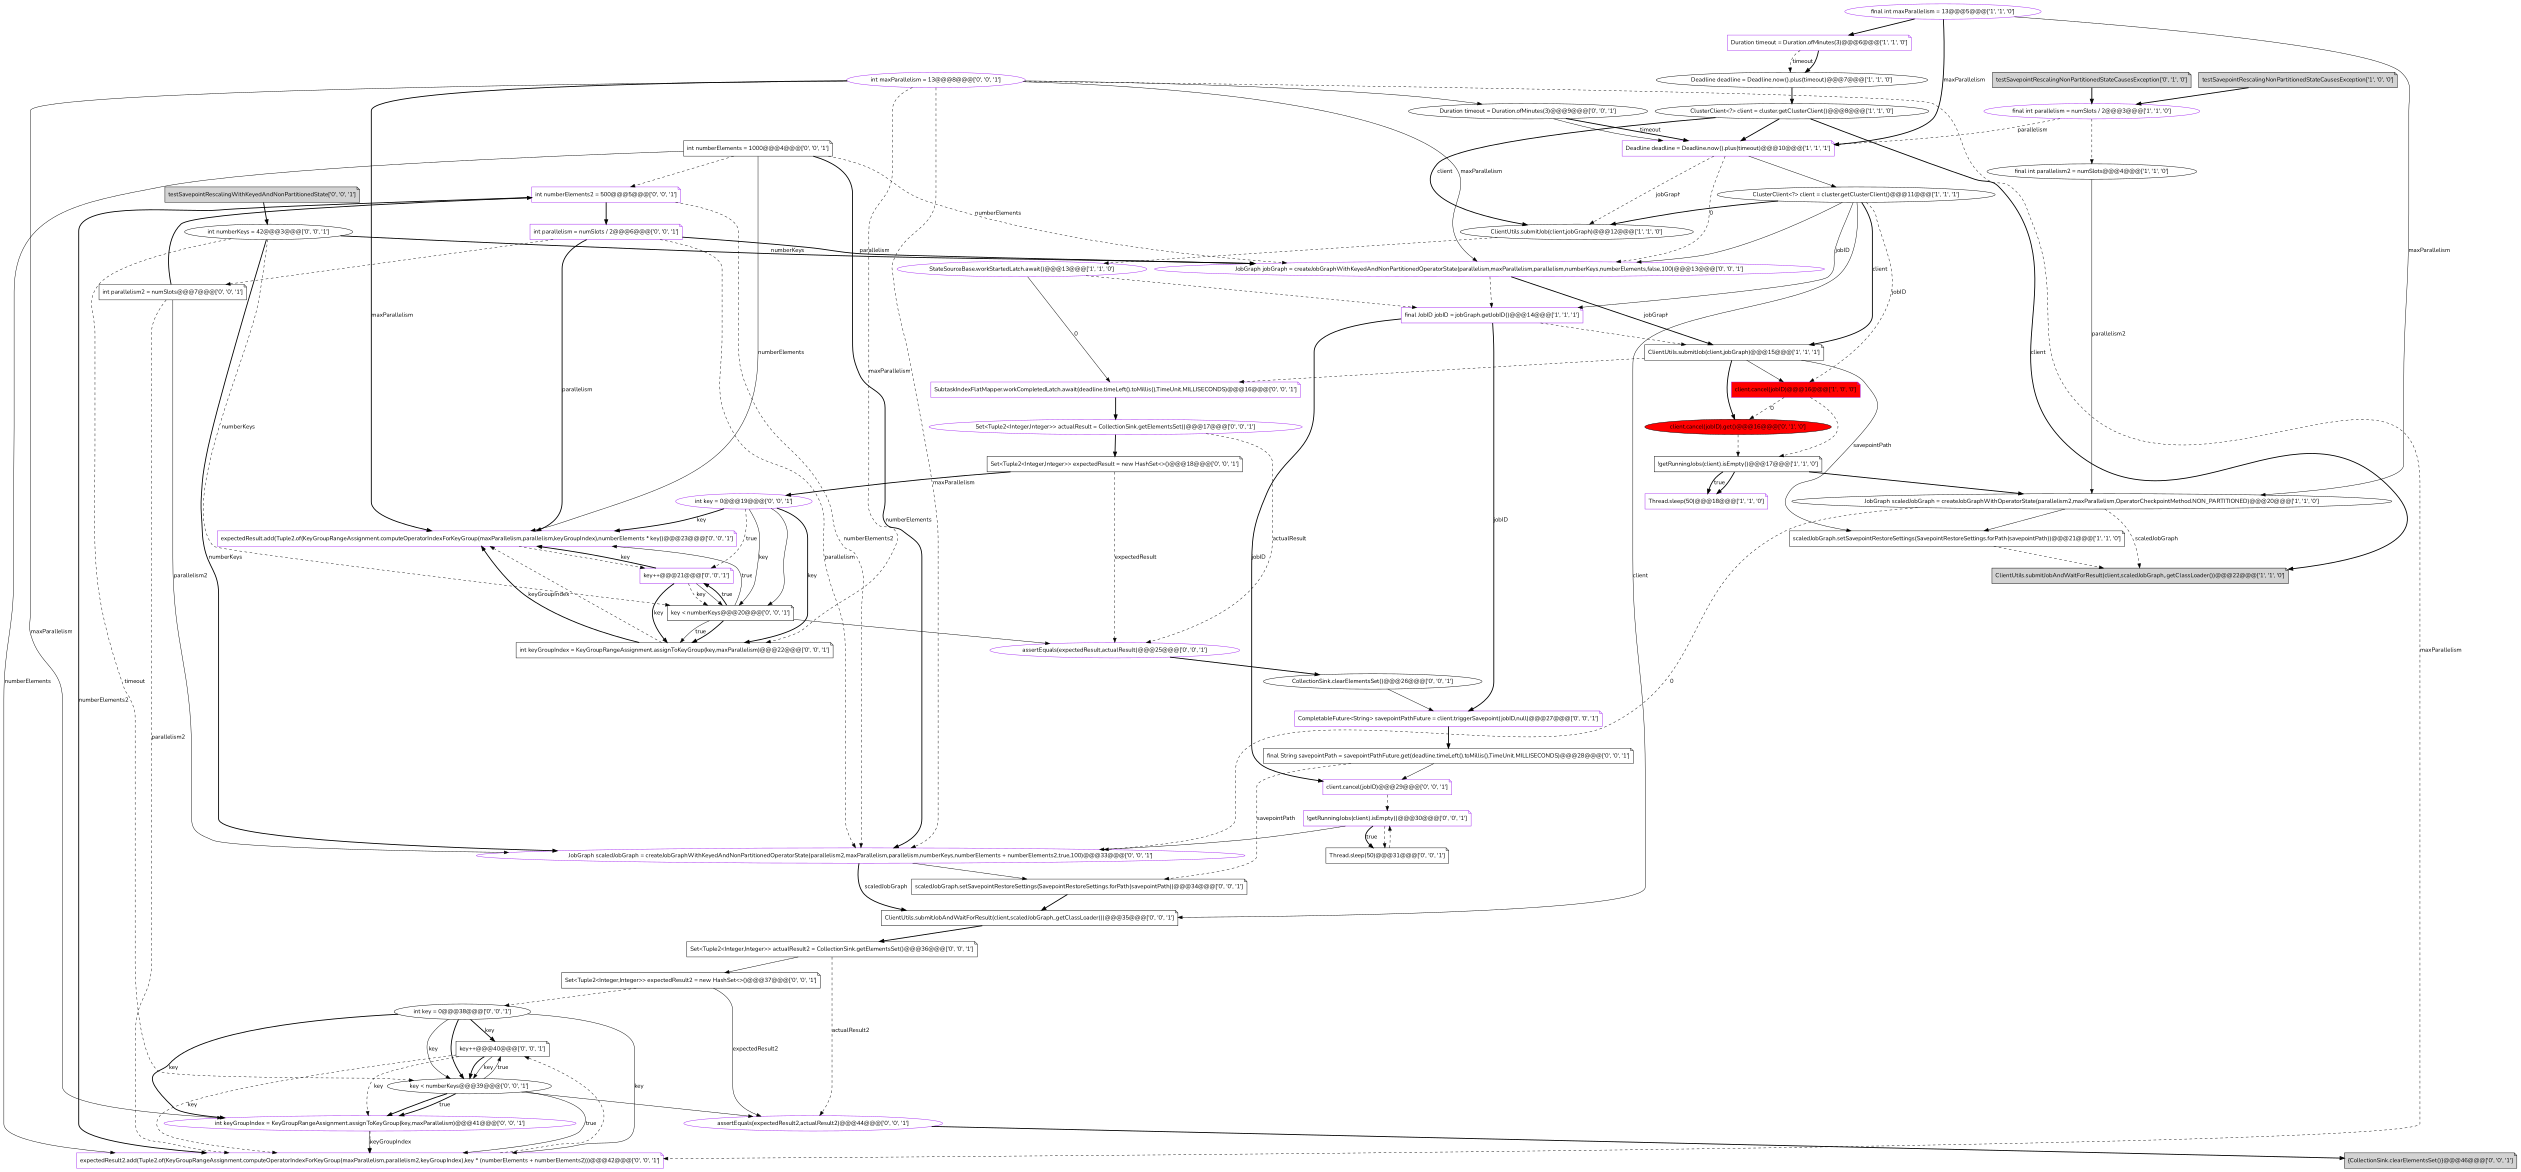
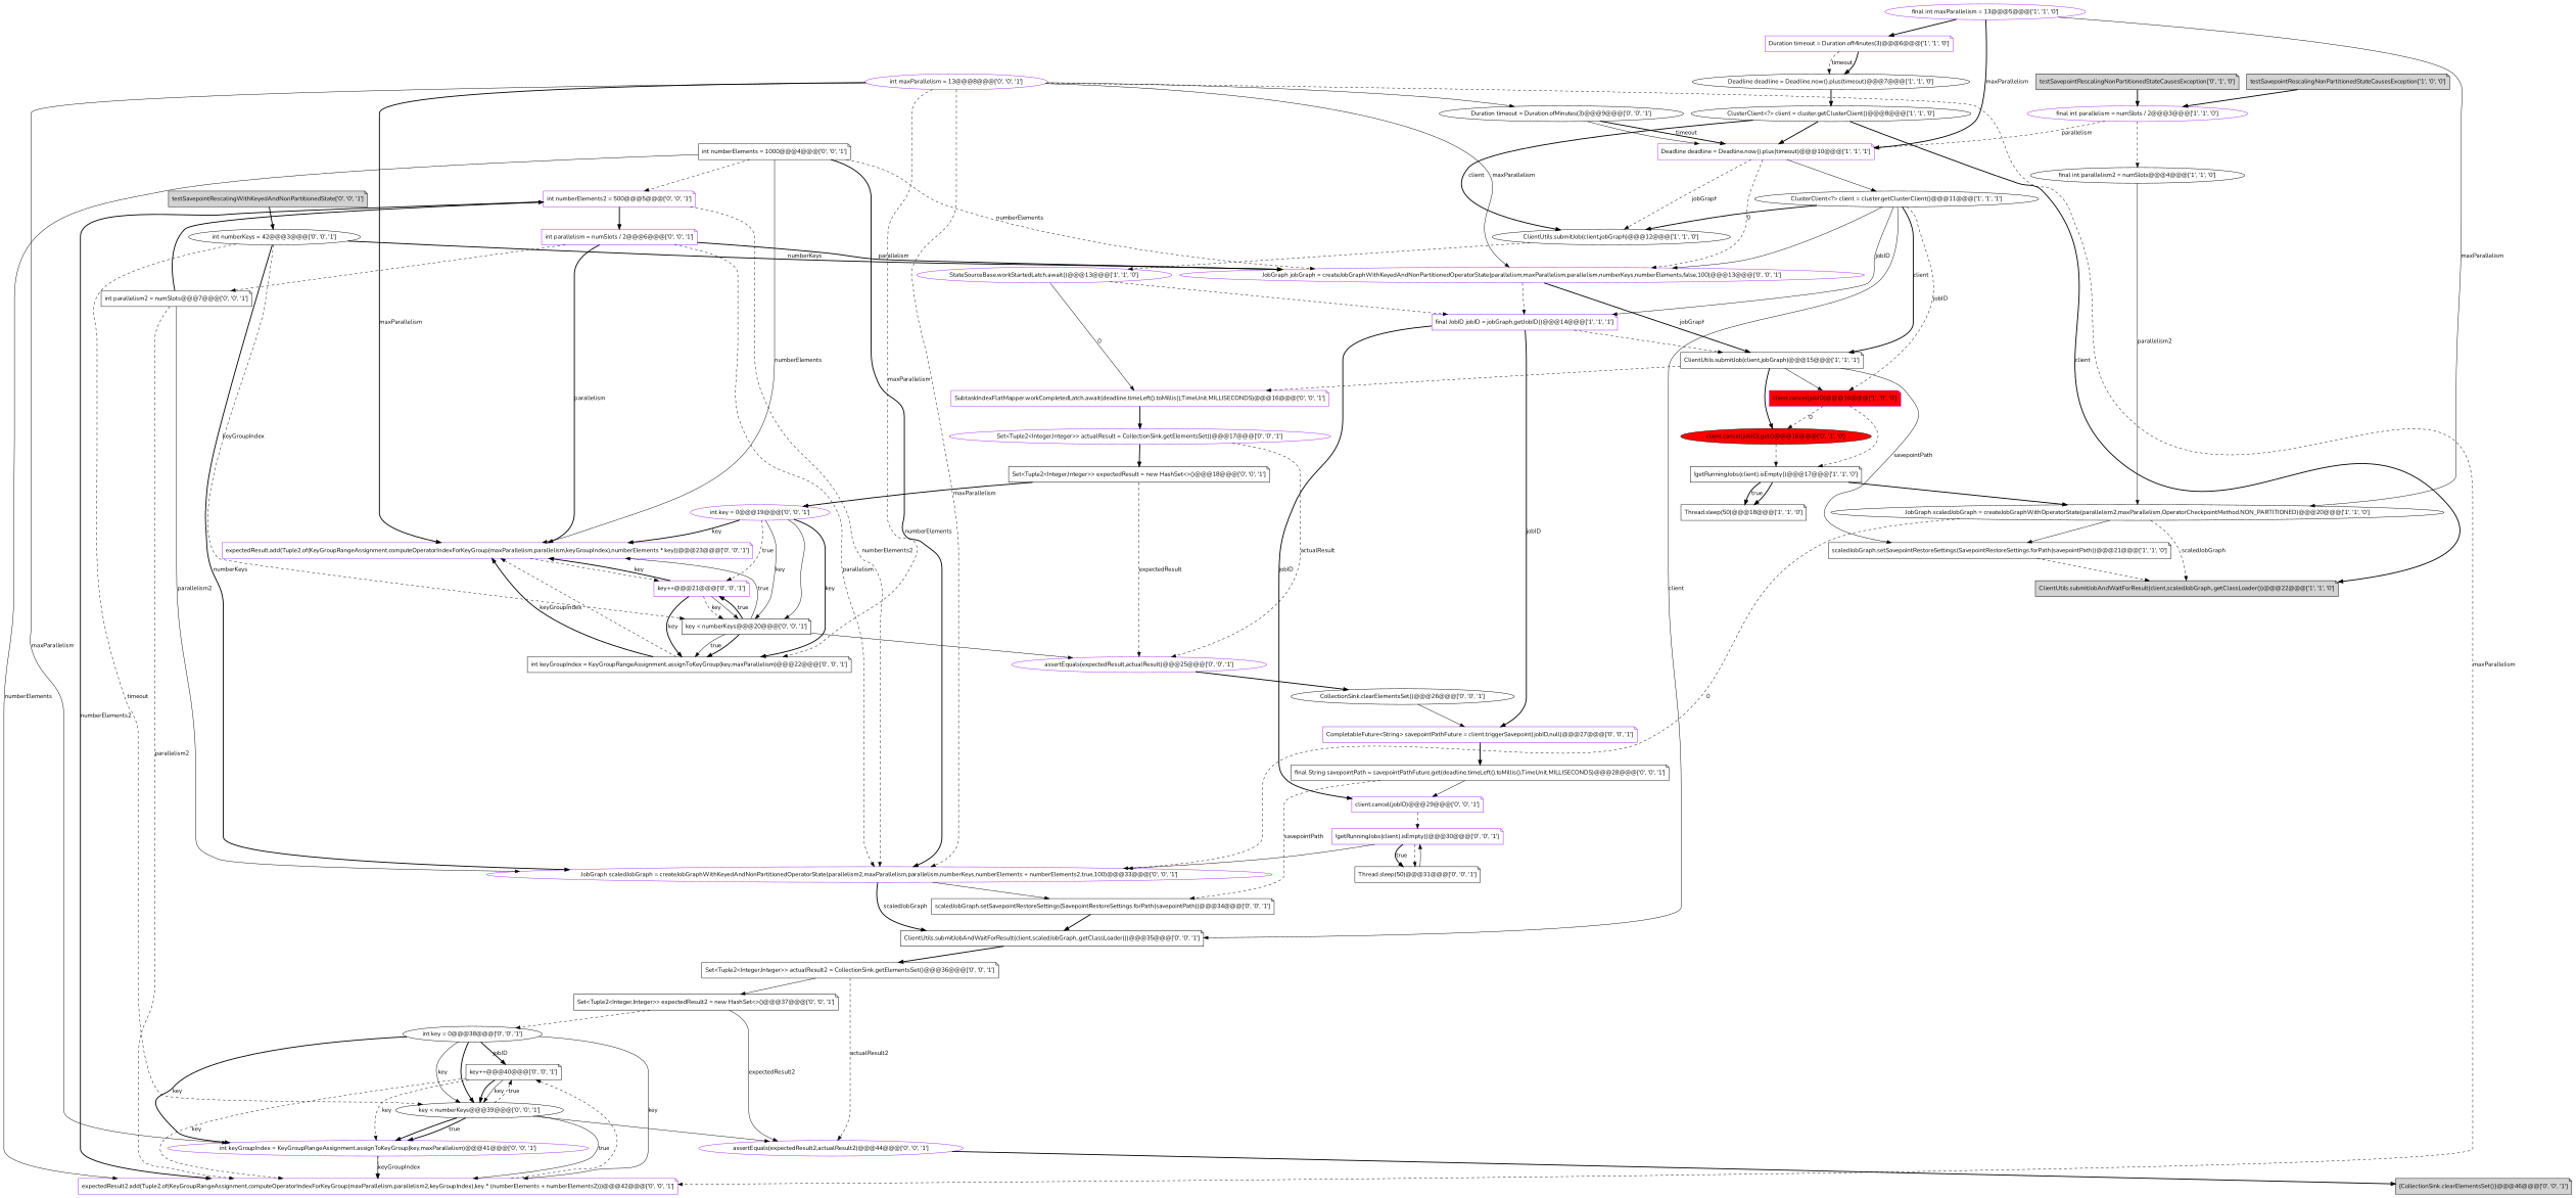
  digraph {
    fontname=Nunito
    node [color=black fillcolor=white fontname=Nunito shape=note style=filled]
    edge [fontname=Nunito style=bold]
    n1 [color=purple label="StateSourceBase.workStartedLatch.await()@@@13@@@['1', '1', '0']" shape=ellipse]
    n2 [color=purple label="final JobID jobID = jobGraph.getJobID()@@@14@@@['1', '1', '1']"]
    n3 [color=purple label="SubtaskIndexFlatMapper.workCompletedLatch.await(deadline.timeLeft().toMillis(),TimeUnit.MILLISECONDS)@@@16@@@['0', '0', '1']"]
    n4 [label="ClientUtils.submitJob(client,jobGraph)@@@15@@@['1', '1', '1']"]
    n5 [color=purple label="CompletableFuture<String> savepointPathFuture = client.triggerSavepoint(jobID,null)@@@27@@@['0', '0', '1']"]
    n6 [color=purple label="client.cancel(jobID)@@@29@@@['0', '0', '1']"]
    n7 [color=purple label="Set<Tuple2<Integer,Integer>> actualResult = CollectionSink.getElementsSet()@@@17@@@['0', '0', '1']" shape=ellipse]
    n8 [label="key++@@@40@@@['0', '0', '1']"]
    n9 [color=purple label="int keyGroupIndex = KeyGroupRangeAssignment.assignToKeyGroup(key,maxParallelism)@@@41@@@['0', '0', '1']" shape=ellipse]
    n10 [label="key < numberKeys@@@39@@@['0', '0', '1']" shape=ellipse]
    n11 [color=purple label="expectedResult2.add(Tuple2.of(KeyGroupRangeAssignment.computeOperatorIndexForKeyGroup(maxParallelism,parallelism2,keyGroupIndex),key * (numberElements + numberElements2)))@@@42@@@['0', '0', '1']"]
    n12 [color=purple label="assertEquals(expectedResult2,actualResult2)@@@44@@@['0', '0', '1']" shape=ellipse]
    n13 [color=purple label="!getRunningJobs(client).isEmpty()@@@30@@@['0', '0', '1']"]
    n14 [color=purple label="JobGraph scaledJobGraph = createJobGraphWithKeyedAndNonPartitionedOperatorState(parallelism2,maxParallelism,parallelism,numberKeys,numberElements + numberElements2,true,100)@@@33@@@['0', '0', '1']" shape=ellipse]
    n15 [label="Thread.sleep(50)@@@31@@@['0', '0', '1']"]
    n16 [label="scaledJobGraph.setSavepointRestoreSettings(SavepointRestoreSettings.forPath(savepointPath))@@@34@@@['0', '0', '1']"]
    n17 [label="ClientUtils.submitJobAndWaitForResult(client,scaledJobGraph,.getClassLoader())@@@35@@@['0', '0', '1']"]
    n18 [fillcolor=red label="client.cancel(jobID).get()@@@16@@@['0', '1', '0']" shape=ellipse]
    n19 [color=purple fillcolor=red label="client.cancel(jobID)@@@16@@@['1', '0', '0']"]
    n20 [label="scaledJobGraph.setSavepointRestoreSettings(SavepointRestoreSettings.forPath(savepointPath))@@@21@@@['1', '1', '0']"]
    n21 [label="!getRunningJobs(client).isEmpty()@@@17@@@['1', '1', '0']"]
    n22 [fillcolor=lightgray label="ClientUtils.submitJobAndWaitForResult(client,scaledJobGraph,.getClassLoader())@@@22@@@['1', '1', '0']"]
    n23 [color=purple label="Duration timeout = Duration.ofMinutes(3)@@@6@@@['1', '1', '0']"]
    n24 [label="Deadline deadline = Deadline.now().plus(timeout)@@@7@@@['1', '1', '0']" shape=ellipse]
    n25 [label="ClusterClient<?> client = cluster.getClusterClient()@@@8@@@['1', '1', '0']" shape=ellipse]
    n26 [label="Set<Tuple2<Integer,Integer>> actualResult2 = CollectionSink.getElementsSet()@@@36@@@['0', '0', '1']"]
    n27 [label="Set<Tuple2<Integer,Integer>> expectedResult2 = new HashSet<>()@@@37@@@['0', '0', '1']"]
    n28 [fillcolor=lightgray label="{CollectionSink.clearElementsSet()}@@@46@@@['0', '0', '1']"]
    n29 [label="int key = 0@@@38@@@['0', '0', '1']" shape=ellipse]
    n30 [color=purple label="Deadline deadline = Deadline.now().plus(timeout)@@@10@@@['1', '1', '1']"]
    n31 [label="ClientUtils.submitJob(client,jobGraph)@@@12@@@['1', '1', '0']" shape=ellipse]
    n32 [color=purple label="JobGraph jobGraph = createJobGraphWithKeyedAndNonPartitionedOperatorState(parallelism,maxParallelism,parallelism,numberKeys,numberElements,false,100)@@@13@@@['0', '0', '1']" shape=ellipse]
    n33 [label="ClusterClient<?> client = cluster.getClusterClient()@@@11@@@['1', '1', '1']" shape=ellipse]
    n34 [label="CollectionSink.clearElementsSet()@@@26@@@['0', '0', '1']" shape=ellipse]
    n35 [label="final String savepointPath = savepointPathFuture.get(deadline.timeLeft().toMillis(),TimeUnit.MILLISECONDS)@@@28@@@['0', '0', '1']"]
    n36 [label="int numberElements = 1000@@@4@@@['0', '0', '1']"]
    n37 [color=purple label="int numberElements2 = 500@@@5@@@['0', '0', '1']"]
    n38 [color=purple label="expectedResult.add(Tuple2.of(KeyGroupRangeAssignment.computeOperatorIndexForKeyGroup(maxParallelism,parallelism,keyGroupIndex),numberElements * key))@@@23@@@['0', '0', '1']"]
    n39 [color=purple label="int parallelism = numSlots / 2@@@6@@@['0', '0', '1']"]
    n40 [color=purple label="key++@@@21@@@['0', '0', '1']"]
    n41 [color=purple label="int key = 0@@@19@@@['0', '0', '1']" shape=ellipse]
    n42 [label="key < numberKeys@@@20@@@['0', '0', '1']"]
    n43 [label="int keyGroupIndex = KeyGroupRangeAssignment.assignToKeyGroup(key,maxParallelism)@@@22@@@['0', '0', '1']"]
    n44 [color=purple label="assertEquals(expectedResult,actualResult)@@@25@@@['0', '0', '1']" shape=ellipse]
    n45 [label="JobGraph scaledJobGraph = createJobGraphWithOperatorState(parallelism2,maxParallelism,OperatorCheckpointMethod.NON_PARTITIONED)@@@20@@@['1', '1', '0']" shape=ellipse]
-   n46 [color=purple label="Thread.sleep(50)@@@18@@@['1', '1', '0']"]
+   n46 [label="Thread.sleep(50)@@@18@@@['1', '1', '0']"]
    n47 [fillcolor=lightgray label="testSavepointRescalingWithKeyedAndNonPartitionedState['0', '0', '1']"]
    n48 [label="int numberKeys = 42@@@3@@@['0', '0', '1']" shape=ellipse]
    n49 [color=purple label="int maxParallelism = 13@@@8@@@['0', '0', '1']" shape=ellipse]
    n50 [label="Duration timeout = Duration.ofMinutes(3)@@@9@@@['0', '0', '1']" shape=ellipse]
    n51 [label="int parallelism2 = numSlots@@@7@@@['0', '0', '1']"]
    n52 [fillcolor=lightgray label="testSavepointRescalingNonPartitionedStateCausesException['0', '1', '0']"]
    n53 [color=purple label="final int parallelism = numSlots / 2@@@3@@@['1', '1', '0']" shape=ellipse]
    n54 [label="final int parallelism2 = numSlots@@@4@@@['1', '1', '0']" shape=ellipse]
    n55 [color=purple label="final int maxParallelism = 13@@@5@@@['1', '1', '0']" shape=ellipse]
    n56 [label="Set<Tuple2<Integer,Integer>> expectedResult = new HashSet<>()@@@18@@@['0', '0', '1']"]
    n57 [fillcolor=lightgray label="testSavepointRescalingNonPartitionedStateCausesException['1', '0', '0']"]
    n1 -> n2 [style=dashed]
    n1 -> n3 [label=0 style=solid]
    n2 -> n4 [style=dashed]
    n2 -> n5 [label=jobID]
    n2 -> n6 [label=jobID]
    n3 -> n7
    n4 -> n3 [style=dashed]
    n4 -> n18
    n4 -> n19 [style=solid]
    n4 -> n20 [label=savepointPath style=solid]
    n5 -> n35
    n6 -> n13 [style=dashed]
    n7 -> n44 [label=actualResult style=dashed]
    n7 -> n56
    n8 -> n9 [label=key style=dashed]
    n8 -> n10
    n8 -> n10 [label=key style=solid]
    n8 -> n11 [label=key style=dashed]
    n9 -> n11 [style=solid]
    n9 -> n11 [label=keyGroupIndex style=dashed]
-   n10 -> n8 [label=true style=solid]
+   n10 -> n8 [label=true style=dashed]
    n10 -> n9 [label=true]
    n10 -> n9
    n10 -> n11 [label=true style=solid]
    n10 -> n12 [style=solid]
    n11 -> n8 [style=dashed]
    n12 -> n28
    n13 -> n14 [style=solid]
    n13 -> n15 [label=true]
    n13 -> n15 [style=dashed]
    n14 -> n16 [style=solid]
    n14 -> n17 [label=scaledJobGraph]
-   n15 -> n13 [style=dashed]
+   n15 -> n13 [style=solid]
    n16 -> n17
    n17 -> n26
    n18 -> n21 [style=dashed]
    n19 -> n18 [label=0 style=dashed]
    n19 -> n21 [style=dashed]
    n20 -> n22 [style=dashed]
    n21 -> n45
    n21 -> n46 [label=true]
    n21 -> n46
    n23 -> n24 [label=timeout style=dashed]
    n23 -> n24
    n24 -> n25
    n25 -> n22 [label=client]
    n25 -> n30
    n25 -> n31 [label=client]
    n26 -> n12 [label=actualResult2 style=dashed]
    n26 -> n27 [style=solid]
    n27 -> n12 [label=expectedResult2 style=solid]
    n27 -> n29 [style=dashed]
-   n29 -> n8 [label=key]
+   n29 -> n8 [label=jobID]
    n29 -> n9 [label=key]
    n29 -> n10 [label=key style=solid]
    n29 -> n10
    n29 -> n11 [label=key style=solid]
    n30 -> n31 [label=jobGraph style=dashed]
    n30 -> n32 [label=0 style=dashed]
    n30 -> n33 [style=solid]
    n31 -> n1 [style=dashed]
    n32 -> n2 [style=dashed]
    n32 -> n4 [label=jobGraph]
    n33 -> n2 [label=jobID style=solid]
    n33 -> n4 [label=client]
    n33 -> n17 [label=client style=solid]
    n33 -> n19 [label=jobID style=dashed]
    n33 -> n31
    n33 -> n32 [style=solid]
    n34 -> n5 [style=solid]
    n35 -> n6 [style=solid]
    n35 -> n16 [label=savepointPath style=dashed]
    n36 -> n11 [label=numberElements style=solid]
    n36 -> n14 [label=numberElements]
    n36 -> n32 [label=numberElements style=dashed]
    n36 -> n37 [style=dashed]
    n36 -> n38 [label=numberElements style=solid]
    n37 -> n11 [label=numberElements2]
    n37 -> n14 [label=numberElements2 style=dashed]
    n37 -> n39
    n38 -> n40 [style=dashed]
    n39 -> n14 [label=parallelism style=dashed]
    n39 -> n32 [label=parallelism]
    n39 -> n38 [label=parallelism]
    n39 -> n51 [style=dashed]
    n40 -> n38 [label=key]
    n40 -> n42 [label=key style=dashed]
    n40 -> n42 [style=solid]
    n40 -> n43 [label=key]
    n41 -> n38 [label=key]
    n41 -> n40 [label=true style=dashed]
    n41 -> n42 [style=solid]
    n41 -> n42 [label=key style=solid]
    n41 -> n43 [label=key]
    n42 -> n38 [label=true style=solid]
    n42 -> n40 [label=true]
    n42 -> n43 [label=true style=solid]
    n42 -> n43
    n42 -> n44 [style=solid]
    n43 -> n38 [style=dashed]
    n43 -> n38 [label=keyGroupIndex]
    n44 -> n34
    n45 -> n14 [label=0 style=dashed]
    n45 -> n20 [style=solid]
    n45 -> n22 [label=scaledJobGraph style=dashed]
    n47 -> n48
    n48 -> n10 [label=timeout style=dashed]
    n48 -> n14 [label=numberKeys]
    n48 -> n32 [label=numberKeys]
-   n48 -> n42 [label=numberKeys style=dashed]
+   n48 -> n42 [label=keyGroupIndex style=dashed]
    n49 -> n9 [label=maxParallelism style=solid]
    n49 -> n11 [label=maxParallelism style=dashed]
    n49 -> n14 [label=maxParallelism style=dashed]
    n49 -> n32 [label=maxParallelism style=solid]
    n49 -> n38 [label=maxParallelism]
    n49 -> n43 [label=maxParallelism style=dashed]
    n49 -> n50 [style=solid]
    n50 -> n30 [label=timeout]
    n50 -> n30 [style=solid]
    n51 -> n11 [label=parallelism2 style=dashed]
    n51 -> n14 [label=parallelism2 style=solid]
    n51 -> n37
    n52 -> n53
    n53 -> n30 [label=parallelism style=dashed]
    n53 -> n54 [style=dashed]
    n54 -> n45 [label=parallelism2 style=solid]
    n55 -> n23
    n55 -> n30 [label=maxParallelism]
    n55 -> n45 [label=maxParallelism style=solid]
    n56 -> n41
    n56 -> n44 [label=expectedResult style=dashed]
    n57 -> n53
  }
